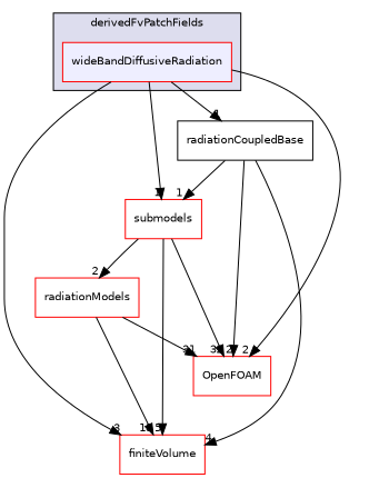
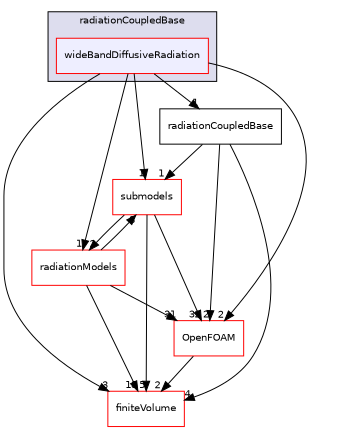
  digraph {
    compound=true
    node [color=red fontname=Helvetica fontsize=10 shape=box]
    edge [headlabel=1 labeldistance=1.5 labelfontname=Helvetica labelfontsize=10]
    n1 [fillcolor="#eeeeff" label=wideBandDiffusiveRadiation pencolor=black style=filled]
    n2 [label=finiteVolume]
    n3 [label=radiationCoupledBase color=""]
    n4 [label=radiationModels]
    n5 [label=submodels]
    n6 [label=OpenFOAM]
    subgraph cluster_1 {
      bgcolor="#ddddee"
      fontname=Helvetica
      fontsize=10
-     label=derivedFvPatchFields
+     label=radiationCoupledBase
      pencolor=black
      n1
    }
    n1 -> n2 [headlabel=3]
    n1 -> n3
+   n1 -> n4
    n1 -> n5
    n1 -> n6 [headlabel=2]
    n3 -> n2 [headlabel=4]
    n3 -> n5
    n3 -> n6 [headlabel=2]
    n4 -> n2 [headlabel=18]
+   n4 -> n5 [headlabel=8]
    n4 -> n6 [headlabel=31]
    n5 -> n2 [headlabel=5]
    n5 -> n4 [headlabel=2]
    n5 -> n6 [headlabel=32]
+   n6 -> n2 [headlabel=2]
  }
